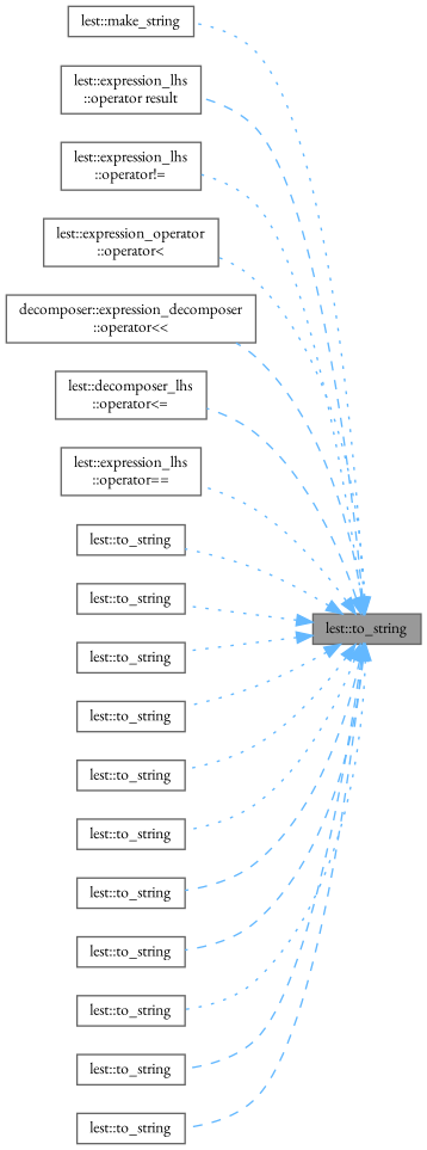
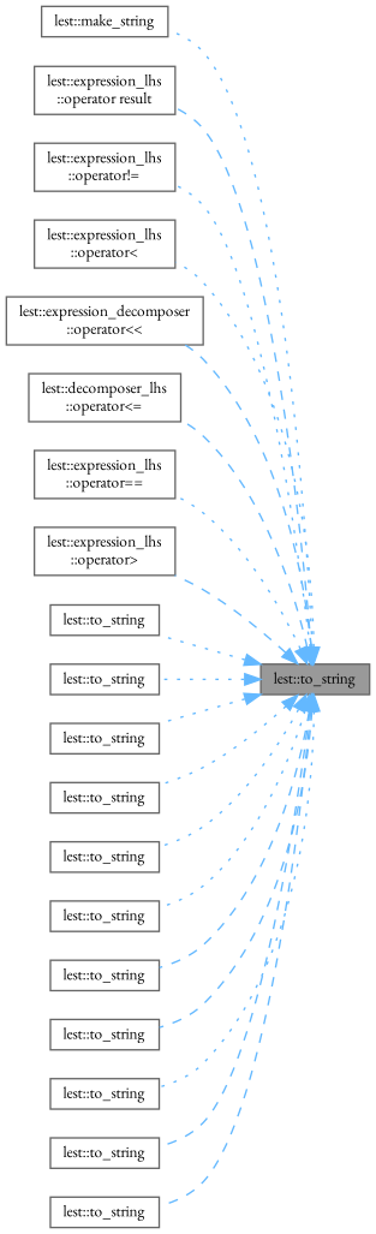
  digraph {
    fontname="EB Garamond"
    rankdir=RL
    node [color=grey40 fillcolor=white fontname="EB Garamond" fontsize=10 shape=box style=filled]
    edge [color=steelblue1 dir=back fontname="EB Garamond" fontsize=10 labelfontname=Helvetica labelfontsize=10 style=dotted]
    n1 [color=gray40 fillcolor=grey60 fontcolor=black height=0.2 label="lest::to_string" width=0.4]
    n2 [height=0.2 label="lest::make_string" width=0.4]
    n3 [height=0.2 label="lest::expression_lhs\l::operator result" width=0.4]
    n4 [height=0.2 label="lest::expression_lhs\l::operator!=" width=0.4]
-   n5 [height=0.2 label="lest::expression_operator\l::operator\<" width=0.4]
-   n6 [height=0.2 label="decomposer::expression_decomposer\l::operator\<\<" width=0.4]
+   n5 [height=0.2 label="lest::expression_lhs\l::operator\<" width=0.4]
+   n6 [height=0.2 label="lest::expression_decomposer\l::operator\<\<" width=0.4]
    n7 [height=0.2 label="lest::decomposer_lhs\l::operator\<=" width=0.4]
    n8 [height=0.2 label="lest::expression_lhs\l::operator==" width=0.4]
+   n9 [height=0.2 label="lest::expression_lhs\l::operator\>" width=0.4]
    n10 [height=0.2 label="lest::to_string" width=0.4]
    n11 [height=0.2 label="lest::to_string" width=0.4]
    n12 [height=0.2 label="lest::to_string" width=0.4]
    n13 [height=0.2 label="lest::to_string" width=0.4]
    n14 [height=0.2 label="lest::to_string" width=0.4]
    n15 [height=0.2 label="lest::to_string" width=0.4]
    n16 [height=0.2 label="lest::to_string" width=0.4]
    n17 [height=0.2 label="lest::to_string" width=0.4]
    n18 [height=0.2 label="lest::to_string" width=0.4]
    n19 [height=0.2 label="lest::to_string" width=0.4]
    n20 [height=0.2 label="lest::to_string" width=0.4]
    n1 -> n2
    n1 -> n3 [style=dashed]
    n1 -> n4
    n1 -> n5
    n1 -> n6 [style=dashed]
    n1 -> n7 [style=dashed]
    n1 -> n8
+   n1 -> n9 [style=dashed]
    n1 -> n10
    n1 -> n11
    n1 -> n12
    n1 -> n13
    n1 -> n14
    n1 -> n15
    n1 -> n16 [style=dashed]
    n1 -> n17 [style=dashed]
    n1 -> n18
    n1 -> n19 [style=dashed]
    n1 -> n20 [style=dashed]
  }
